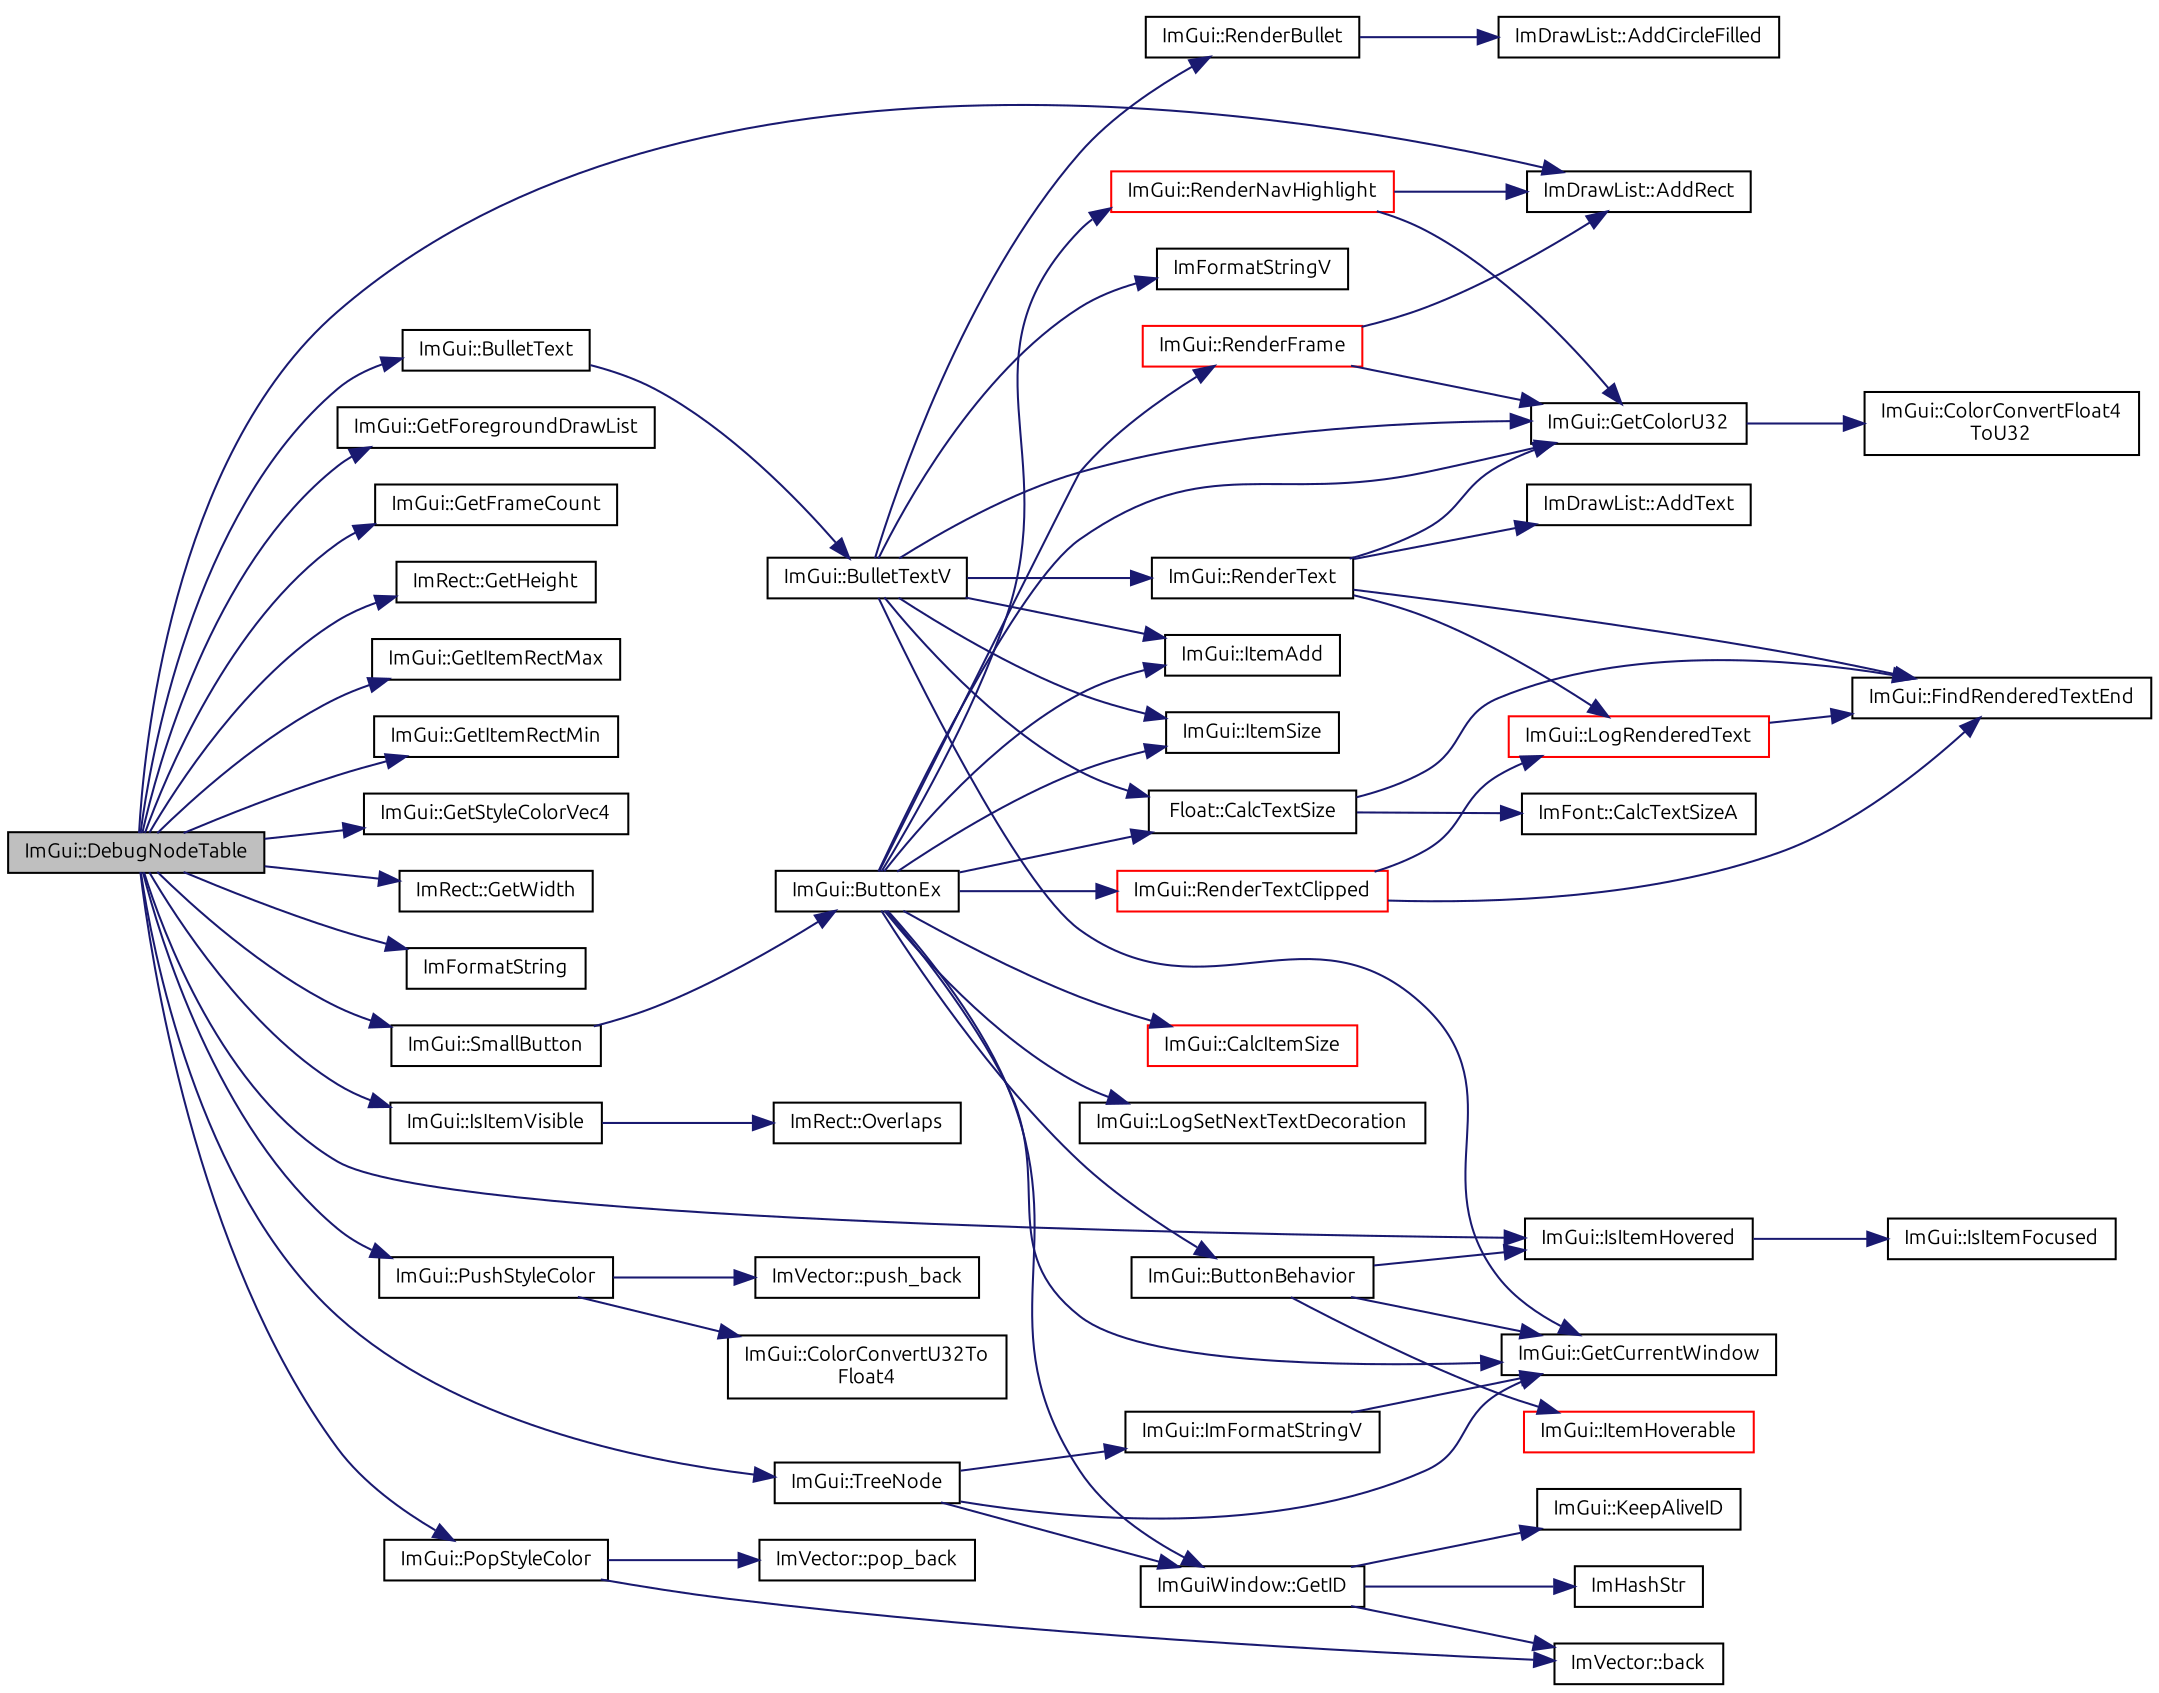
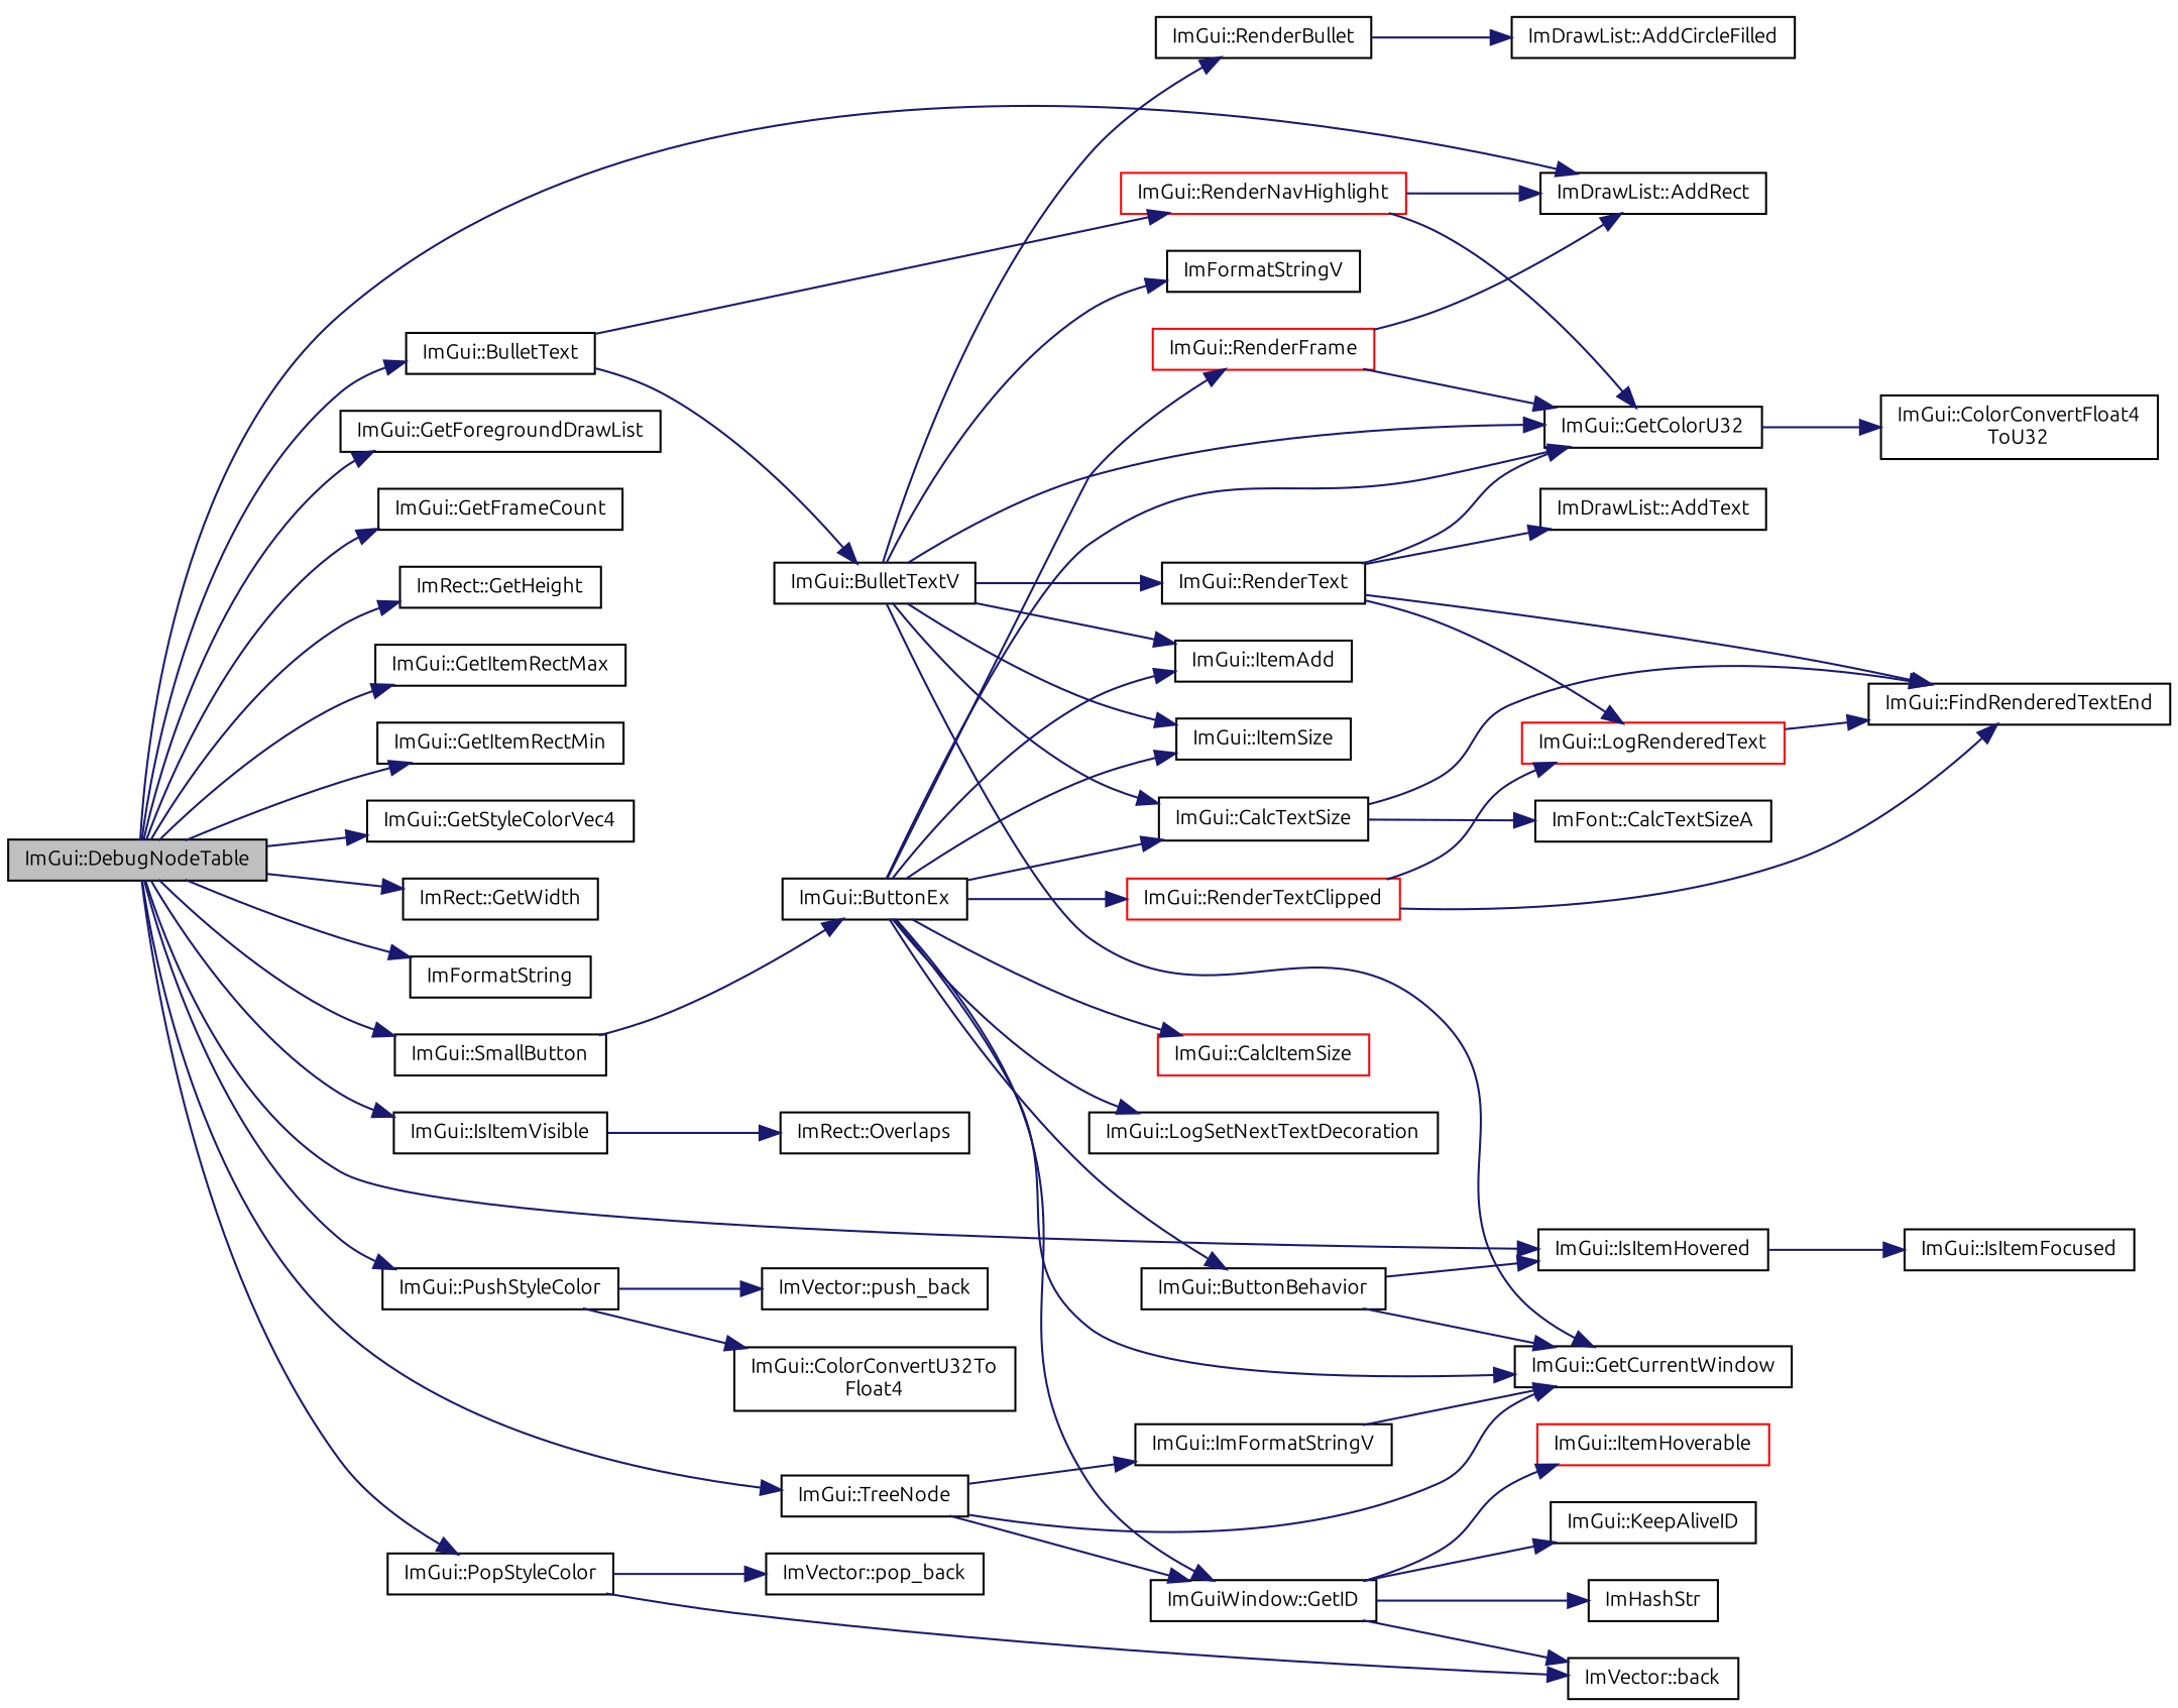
  digraph {
    fontname=Ubuntu
    rankdir=LR
    node [color=black fillcolor=white fontname=Ubuntu fontsize=10 shape=record style=filled]
    edge [color=midnightblue fontname=Ubuntu fontsize=10 labelfontname=Helvetica labelfontsize=10 style=solid]
    n1 [fillcolor=grey75 fontcolor=black height=0.2 label="ImGui::DebugNodeTable" width=0.4]
    n2 [height=0.2 label="ImDrawList::AddRect" width=0.4]
    n3 [height=0.2 label="ImGui::BulletText" width=0.4]
    n4 [height=0.2 label="ImGui::GetForegroundDrawList" width=0.4]
    n5 [height=0.2 label="ImGui::GetFrameCount" width=0.4]
    n6 [height=0.2 label="ImRect::GetHeight" width=0.4]
    n7 [height=0.2 label="ImGui::GetItemRectMax" width=0.4]
    n8 [height=0.2 label="ImGui::GetItemRectMin" width=0.4]
    n9 [height=0.2 label="ImGui::GetStyleColorVec4" width=0.4]
    n10 [height=0.2 label="ImRect::GetWidth" width=0.4]
    n11 [height=0.2 label=ImFormatString width=0.4]
    n12 [height=0.2 label="ImGui::IsItemHovered" width=0.4]
    n13 [height=0.2 label="ImGui::IsItemVisible" width=0.4]
    n14 [height=0.2 label="ImGui::PopStyleColor" width=0.4]
    n15 [height=0.2 label="ImGui::PushStyleColor" width=0.4]
    n16 [height=0.2 label="ImGui::SmallButton" width=0.4]
    n17 [height=0.2 label="ImGui::TreeNode" width=0.4]
    n18 [height=0.2 label="ImGui::BulletTextV" width=0.4]
    n19 [height=0.2 label="ImGui::IsItemFocused" width=0.4]
    n20 [height=0.2 label="ImRect::Overlaps" width=0.4]
    n21 [height=0.2 label="ImVector::back" width=0.4]
    n22 [height=0.2 label="ImVector::pop_back" width=0.4]
    n23 [height=0.2 label="ImGui::ColorConvertU32To\lFloat4" width=0.4]
    n24 [height=0.2 label="ImVector::push_back" width=0.4]
    n25 [height=0.2 label="ImGui::ButtonEx" width=0.4]
    n26 [height=0.2 label="ImGui::GetCurrentWindow" width=0.4]
    n27 [height=0.2 label="ImGuiWindow::GetID" width=0.4]
    n28 [height=0.2 label="ImGui::ImFormatStringV" width=0.4]
-   n29 [height=0.2 label="Float::CalcTextSize" width=0.4]
+   n29 [height=0.2 label="ImGui::CalcTextSize" width=0.4]
    n30 [height=0.2 label="ImGui::GetColorU32" width=0.4]
    n31 [height=0.2 label=ImFormatStringV width=0.4]
    n32 [height=0.2 label="ImGui::ItemAdd" width=0.4]
    n33 [height=0.2 label="ImGui::ItemSize" width=0.4]
    n34 [height=0.2 label="ImGui::RenderBullet" width=0.4]
    n35 [height=0.2 label="ImGui::RenderText" width=0.4]
    n36 [height=0.2 label="ImFont::CalcTextSizeA" width=0.4]
    n37 [height=0.2 label="ImGui::FindRenderedTextEnd" width=0.4]
    n38 [height=0.2 label="ImGui::ColorConvertFloat4\lToU32" width=0.4]
    n39 [height=0.2 label="ImDrawList::AddCircleFilled" width=0.4]
    n40 [height=0.2 label="ImDrawList::AddText" width=0.4]
    n41 [color=red height=0.2 label="ImGui::LogRenderedText" width=0.4]
    n42 [height=0.2 label="ImGui::ButtonBehavior" width=0.4]
    n43 [color=red height=0.2 label="ImGui::CalcItemSize" width=0.4]
    n44 [height=0.2 label="ImGui::LogSetNextTextDecoration" width=0.4]
    n45 [color=red height=0.2 label="ImGui::RenderFrame" width=0.4]
    n46 [color=red height=0.2 label="ImGui::RenderNavHighlight" width=0.4]
    n47 [color=red height=0.2 label="ImGui::RenderTextClipped" width=0.4]
    n48 [color=red height=0.2 label="ImGui::ItemHoverable" width=0.4]
    n49 [height=0.2 label=ImHashStr width=0.4]
    n50 [height=0.2 label="ImGui::KeepAliveID" width=0.4]
    n1 -> n2
    n1 -> n3
    n1 -> n4
    n1 -> n5
    n1 -> n6
    n1 -> n7
    n1 -> n8
    n1 -> n9
    n1 -> n10
    n1 -> n11
    n1 -> n12
    n1 -> n13
    n1 -> n14
    n1 -> n15
    n1 -> n16
    n1 -> n17
    n3 -> n18
    n12 -> n19
    n13 -> n20
    n14 -> n21
    n14 -> n22
    n15 -> n23
    n15 -> n24
    n16 -> n25
    n17 -> n26
    n17 -> n27
    n17 -> n28
    n18 -> n26
    n18 -> n29
    n18 -> n30
    n18 -> n31
    n18 -> n32
    n18 -> n33
    n18 -> n34
    n18 -> n35
    n25 -> n26
    n25 -> n27
    n25 -> n29
    n25 -> n30
    n25 -> n32
    n25 -> n33
    n25 -> n42
    n25 -> n43
    n25 -> n44
    n25 -> n45
-   n25 -> n46
+   n3 -> n46
    n25 -> n47
    n27 -> n21
    n27 -> n49
    n27 -> n50
    n28 -> n26
    n29 -> n36
    n29 -> n37
    n30 -> n38
    n34 -> n39
    n35 -> n30
    n35 -> n37
    n35 -> n40
    n35 -> n41
    n41 -> n37
    n42 -> n12
    n42 -> n26
-   n42 -> n48
+   n27 -> n48
    n45 -> n2
    n45 -> n30
    n46 -> n2
    n46 -> n30
    n47 -> n37
    n47 -> n41
  }
